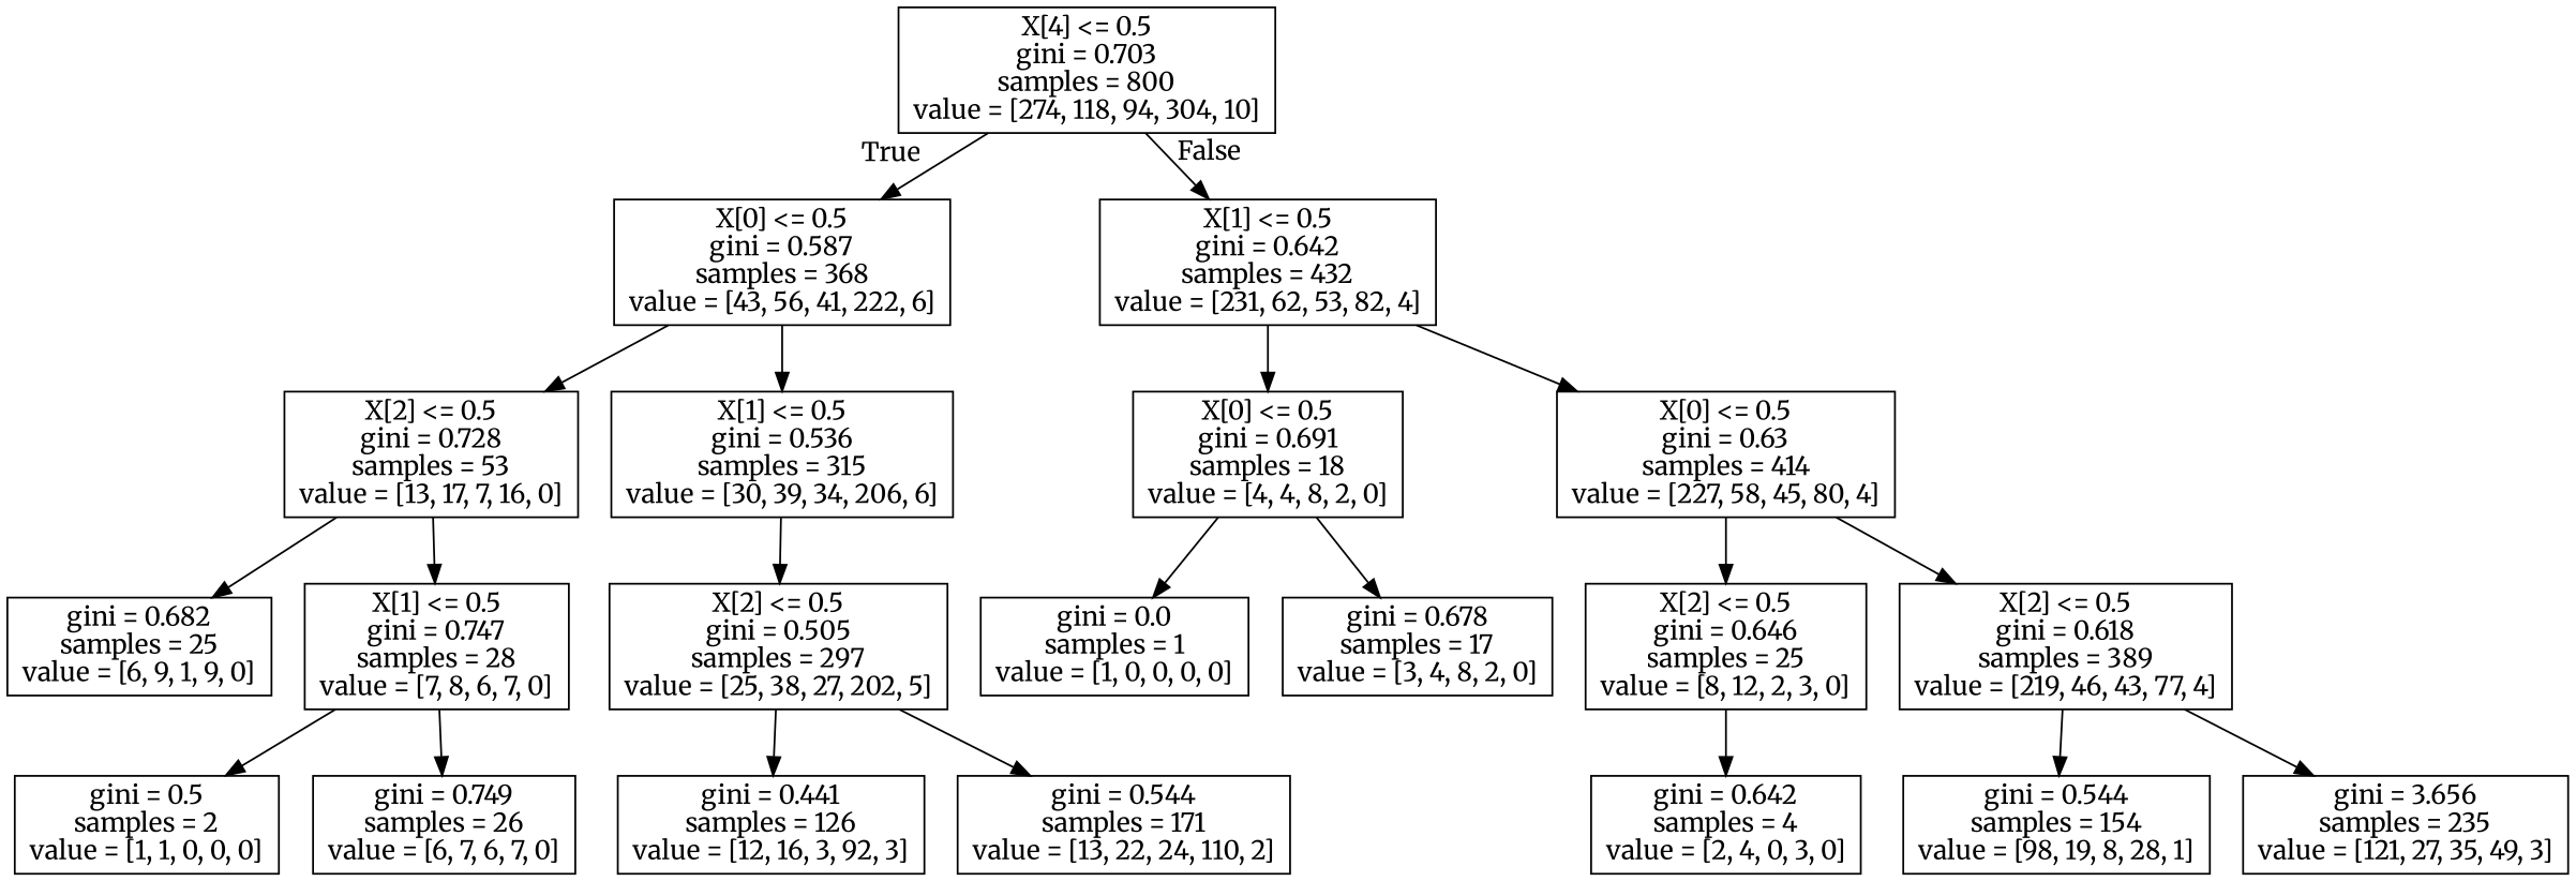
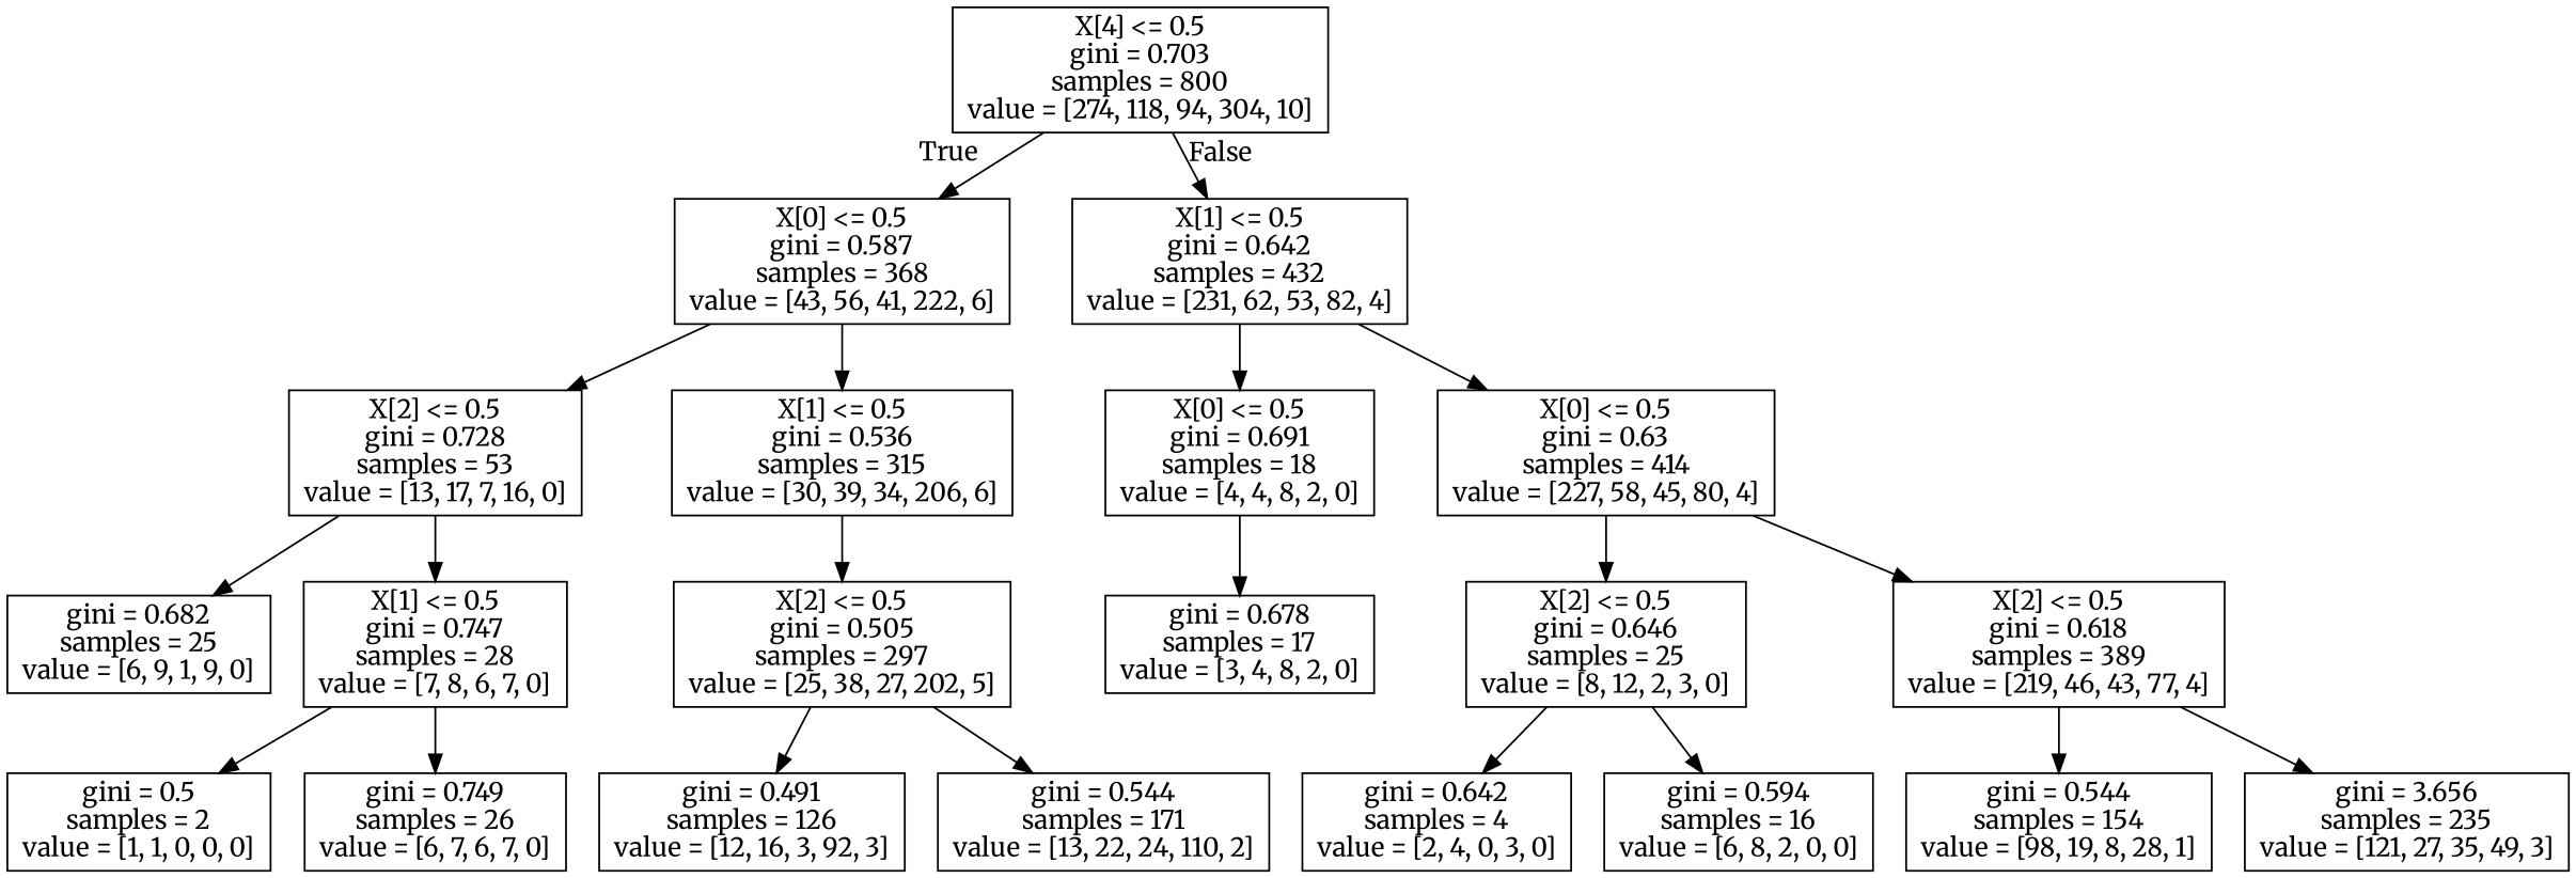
  digraph {
    fontname=Merriweather
    node [fontname=Merriweather shape=box]
    edge [fontname=Merriweather]
    n1 [label="X[4] <= 0.5\ngini = 0.703\nsamples = 800\nvalue = [274, 118, 94, 304, 10]"]
    n2 [label="X[0] <= 0.5\ngini = 0.587\nsamples = 368\nvalue = [43, 56, 41, 222, 6]"]
    n3 [label="X[1] <= 0.5\ngini = 0.642\nsamples = 432\nvalue = [231, 62, 53, 82, 4]"]
    n4 [label="X[2] <= 0.5\ngini = 0.728\nsamples = 53\nvalue = [13, 17, 7, 16, 0]"]
    n5 [label="X[1] <= 0.5\ngini = 0.536\nsamples = 315\nvalue = [30, 39, 34, 206, 6]"]
    n6 [label="X[0] <= 0.5\ngini = 0.691\nsamples = 18\nvalue = [4, 4, 8, 2, 0]"]
    n7 [label="X[0] <= 0.5\ngini = 0.63\nsamples = 414\nvalue = [227, 58, 45, 80, 4]"]
    n8 [label="gini = 0.682\nsamples = 25\nvalue = [6, 9, 1, 9, 0]"]
    n9 [label="X[1] <= 0.5\ngini = 0.747\nsamples = 28\nvalue = [7, 8, 6, 7, 0]"]
    n10 [label="X[2] <= 0.5\ngini = 0.505\nsamples = 297\nvalue = [25, 38, 27, 202, 5]"]
    n11 [label="gini = 0.5\nsamples = 2\nvalue = [1, 1, 0, 0, 0]"]
    n12 [label="gini = 0.749\nsamples = 26\nvalue = [6, 7, 6, 7, 0]"]
-   n13 [label="gini = 0.441\nsamples = 126\nvalue = [12, 16, 3, 92, 3]"]
+   n13 [label="gini = 0.491\nsamples = 126\nvalue = [12, 16, 3, 92, 3]"]
    n14 [label="gini = 0.544\nsamples = 171\nvalue = [13, 22, 24, 110, 2]"]
-   n15 [label="gini = 0.0\nsamples = 1\nvalue = [1, 0, 0, 0, 0]"]
    n16 [label="gini = 0.678\nsamples = 17\nvalue = [3, 4, 8, 2, 0]"]
    n17 [label="X[2] <= 0.5\ngini = 0.646\nsamples = 25\nvalue = [8, 12, 2, 3, 0]"]
    n18 [label="X[2] <= 0.5\ngini = 0.618\nsamples = 389\nvalue = [219, 46, 43, 77, 4]"]
    n19 [label="gini = 0.642\nsamples = 4\nvalue = [2, 4, 0, 3, 0]"]
+   n20 [label="gini = 0.594\nsamples = 16\nvalue = [6, 8, 2, 0, 0]"]
    n21 [label="gini = 0.544\nsamples = 154\nvalue = [98, 19, 8, 28, 1]"]
    n22 [label="gini = 3.656\nsamples = 235\nvalue = [121, 27, 35, 49, 3]"]
    n1 -> n2 [headlabel=True labelangle=45 labeldistance=2.5]
    n1 -> n3 [headlabel=False labelangle=-45 labeldistance=2.5]
    n2 -> n4
    n2 -> n5
    n3 -> n6
    n3 -> n7
    n4 -> n8
    n4 -> n9
    n5 -> n10
-   n6 -> n15
    n6 -> n16
    n7 -> n17
    n7 -> n18
    n9 -> n11
    n9 -> n12
    n10 -> n13
    n10 -> n14
    n17 -> n19
+   n17 -> n20
    n18 -> n21
    n18 -> n22
  }
